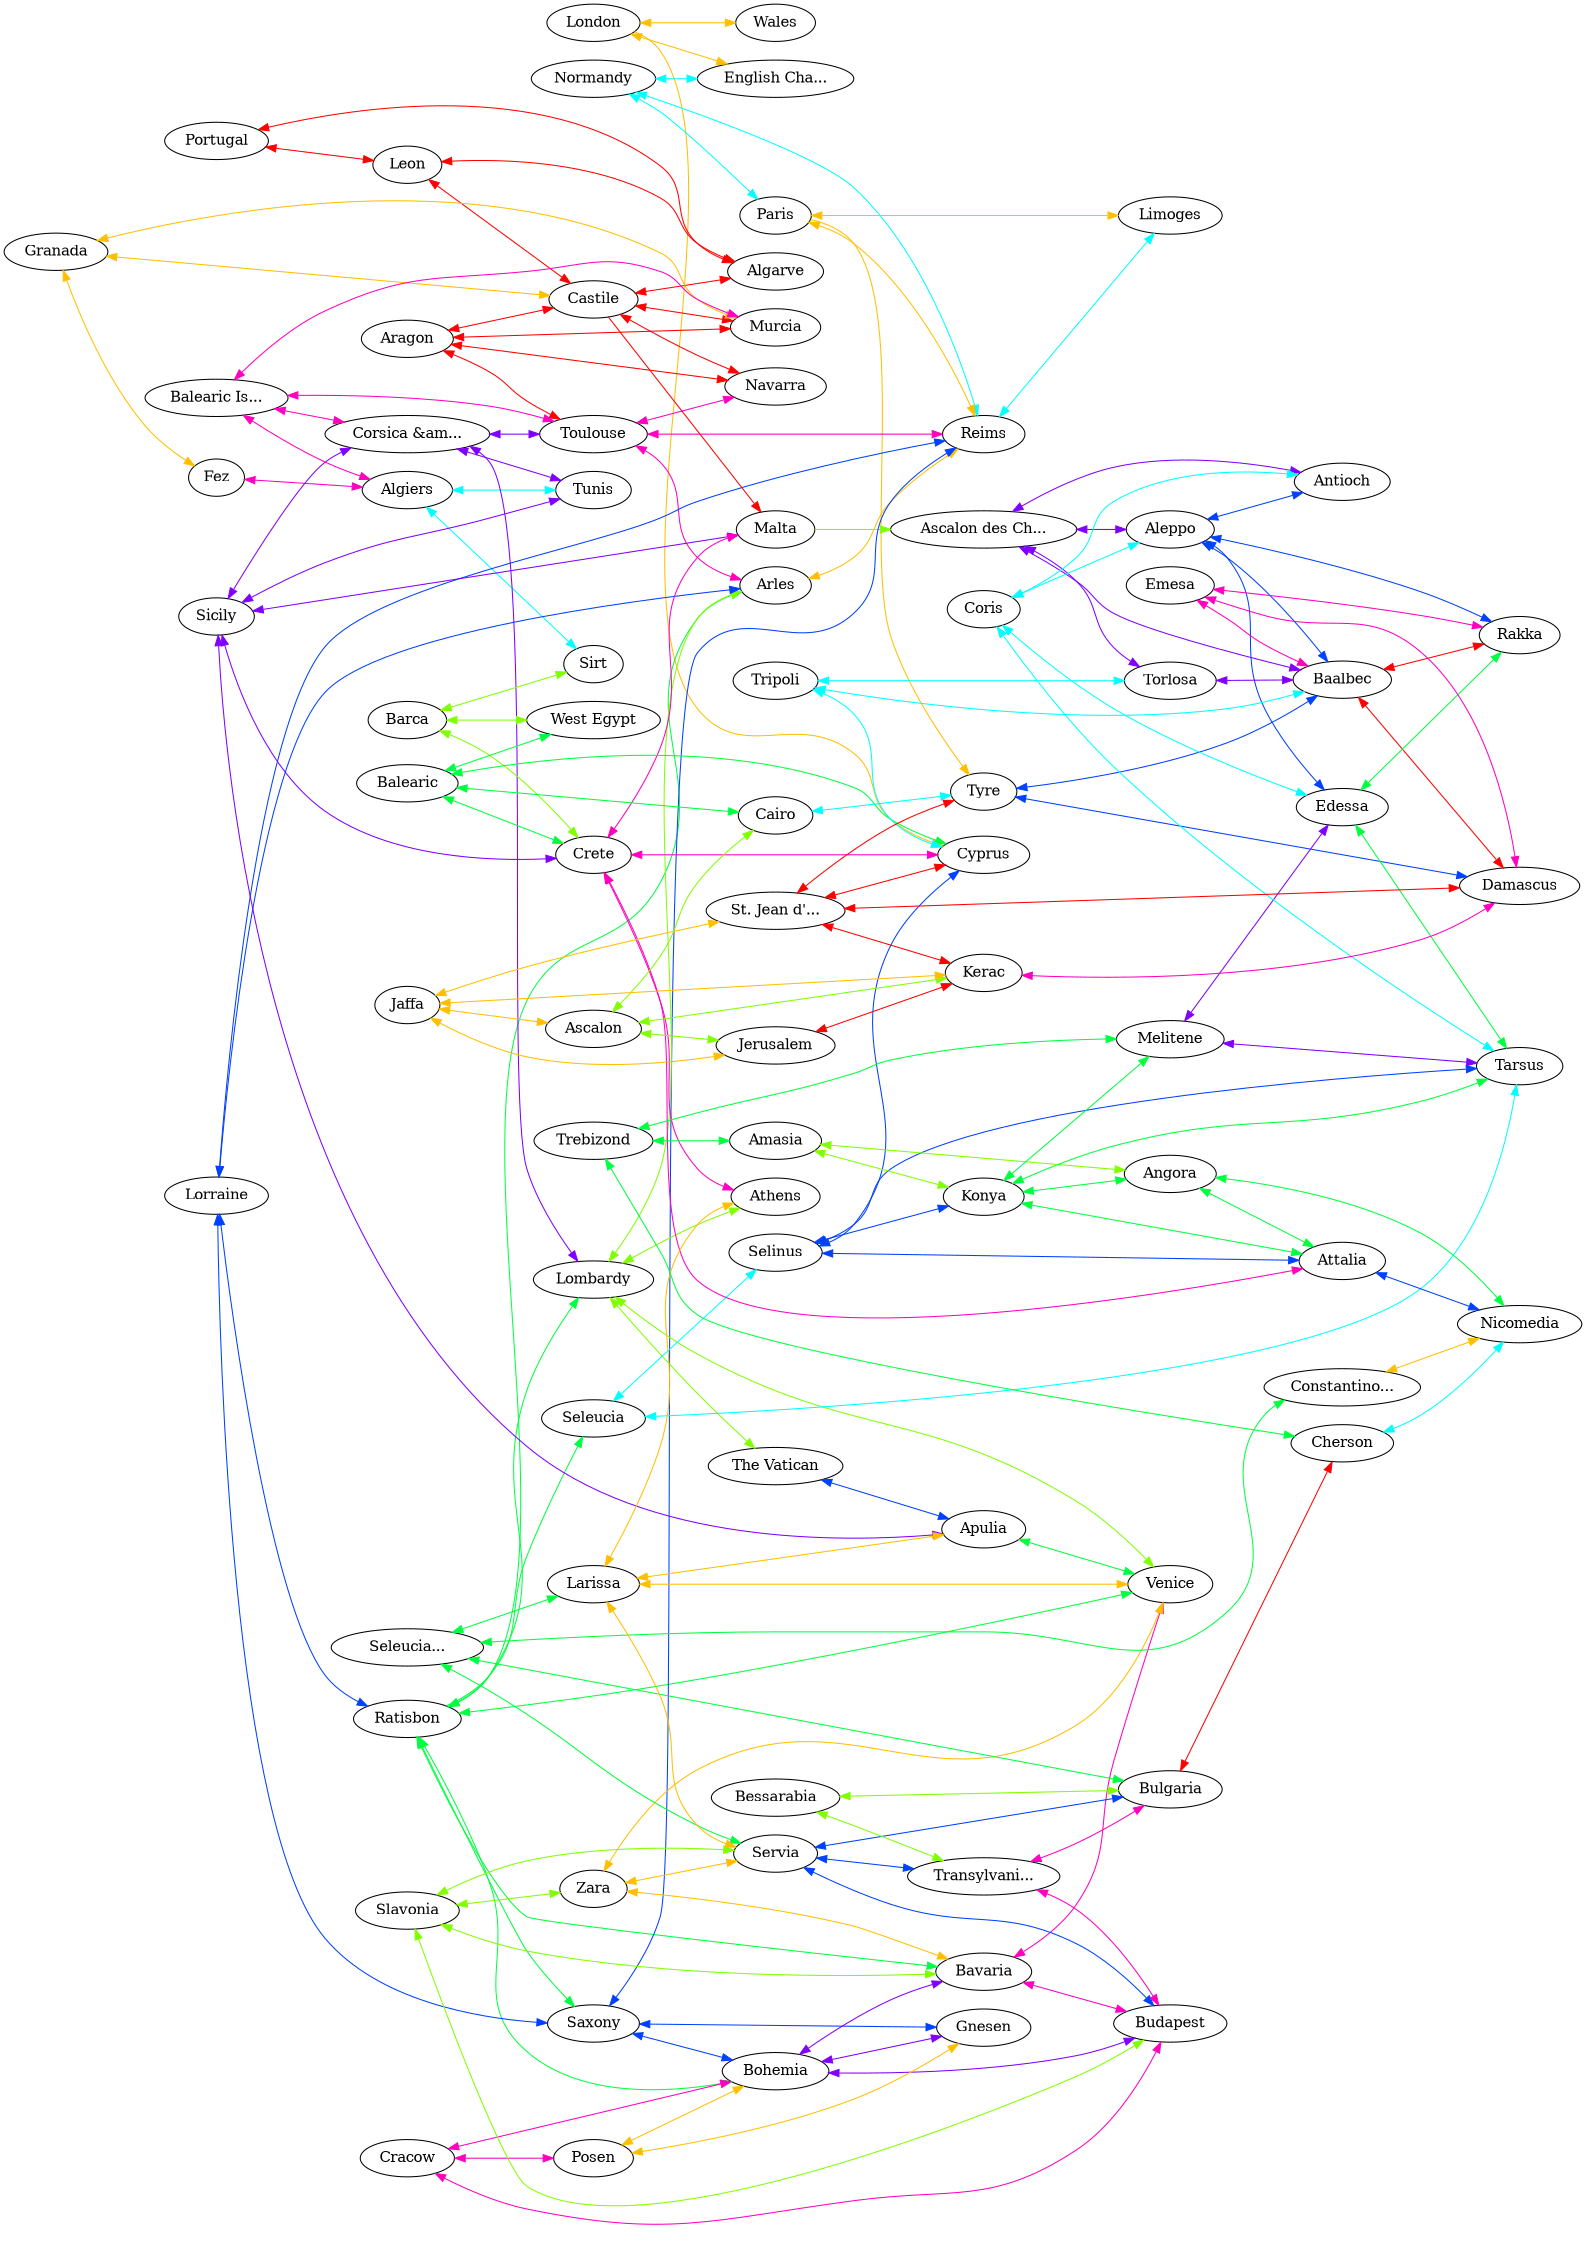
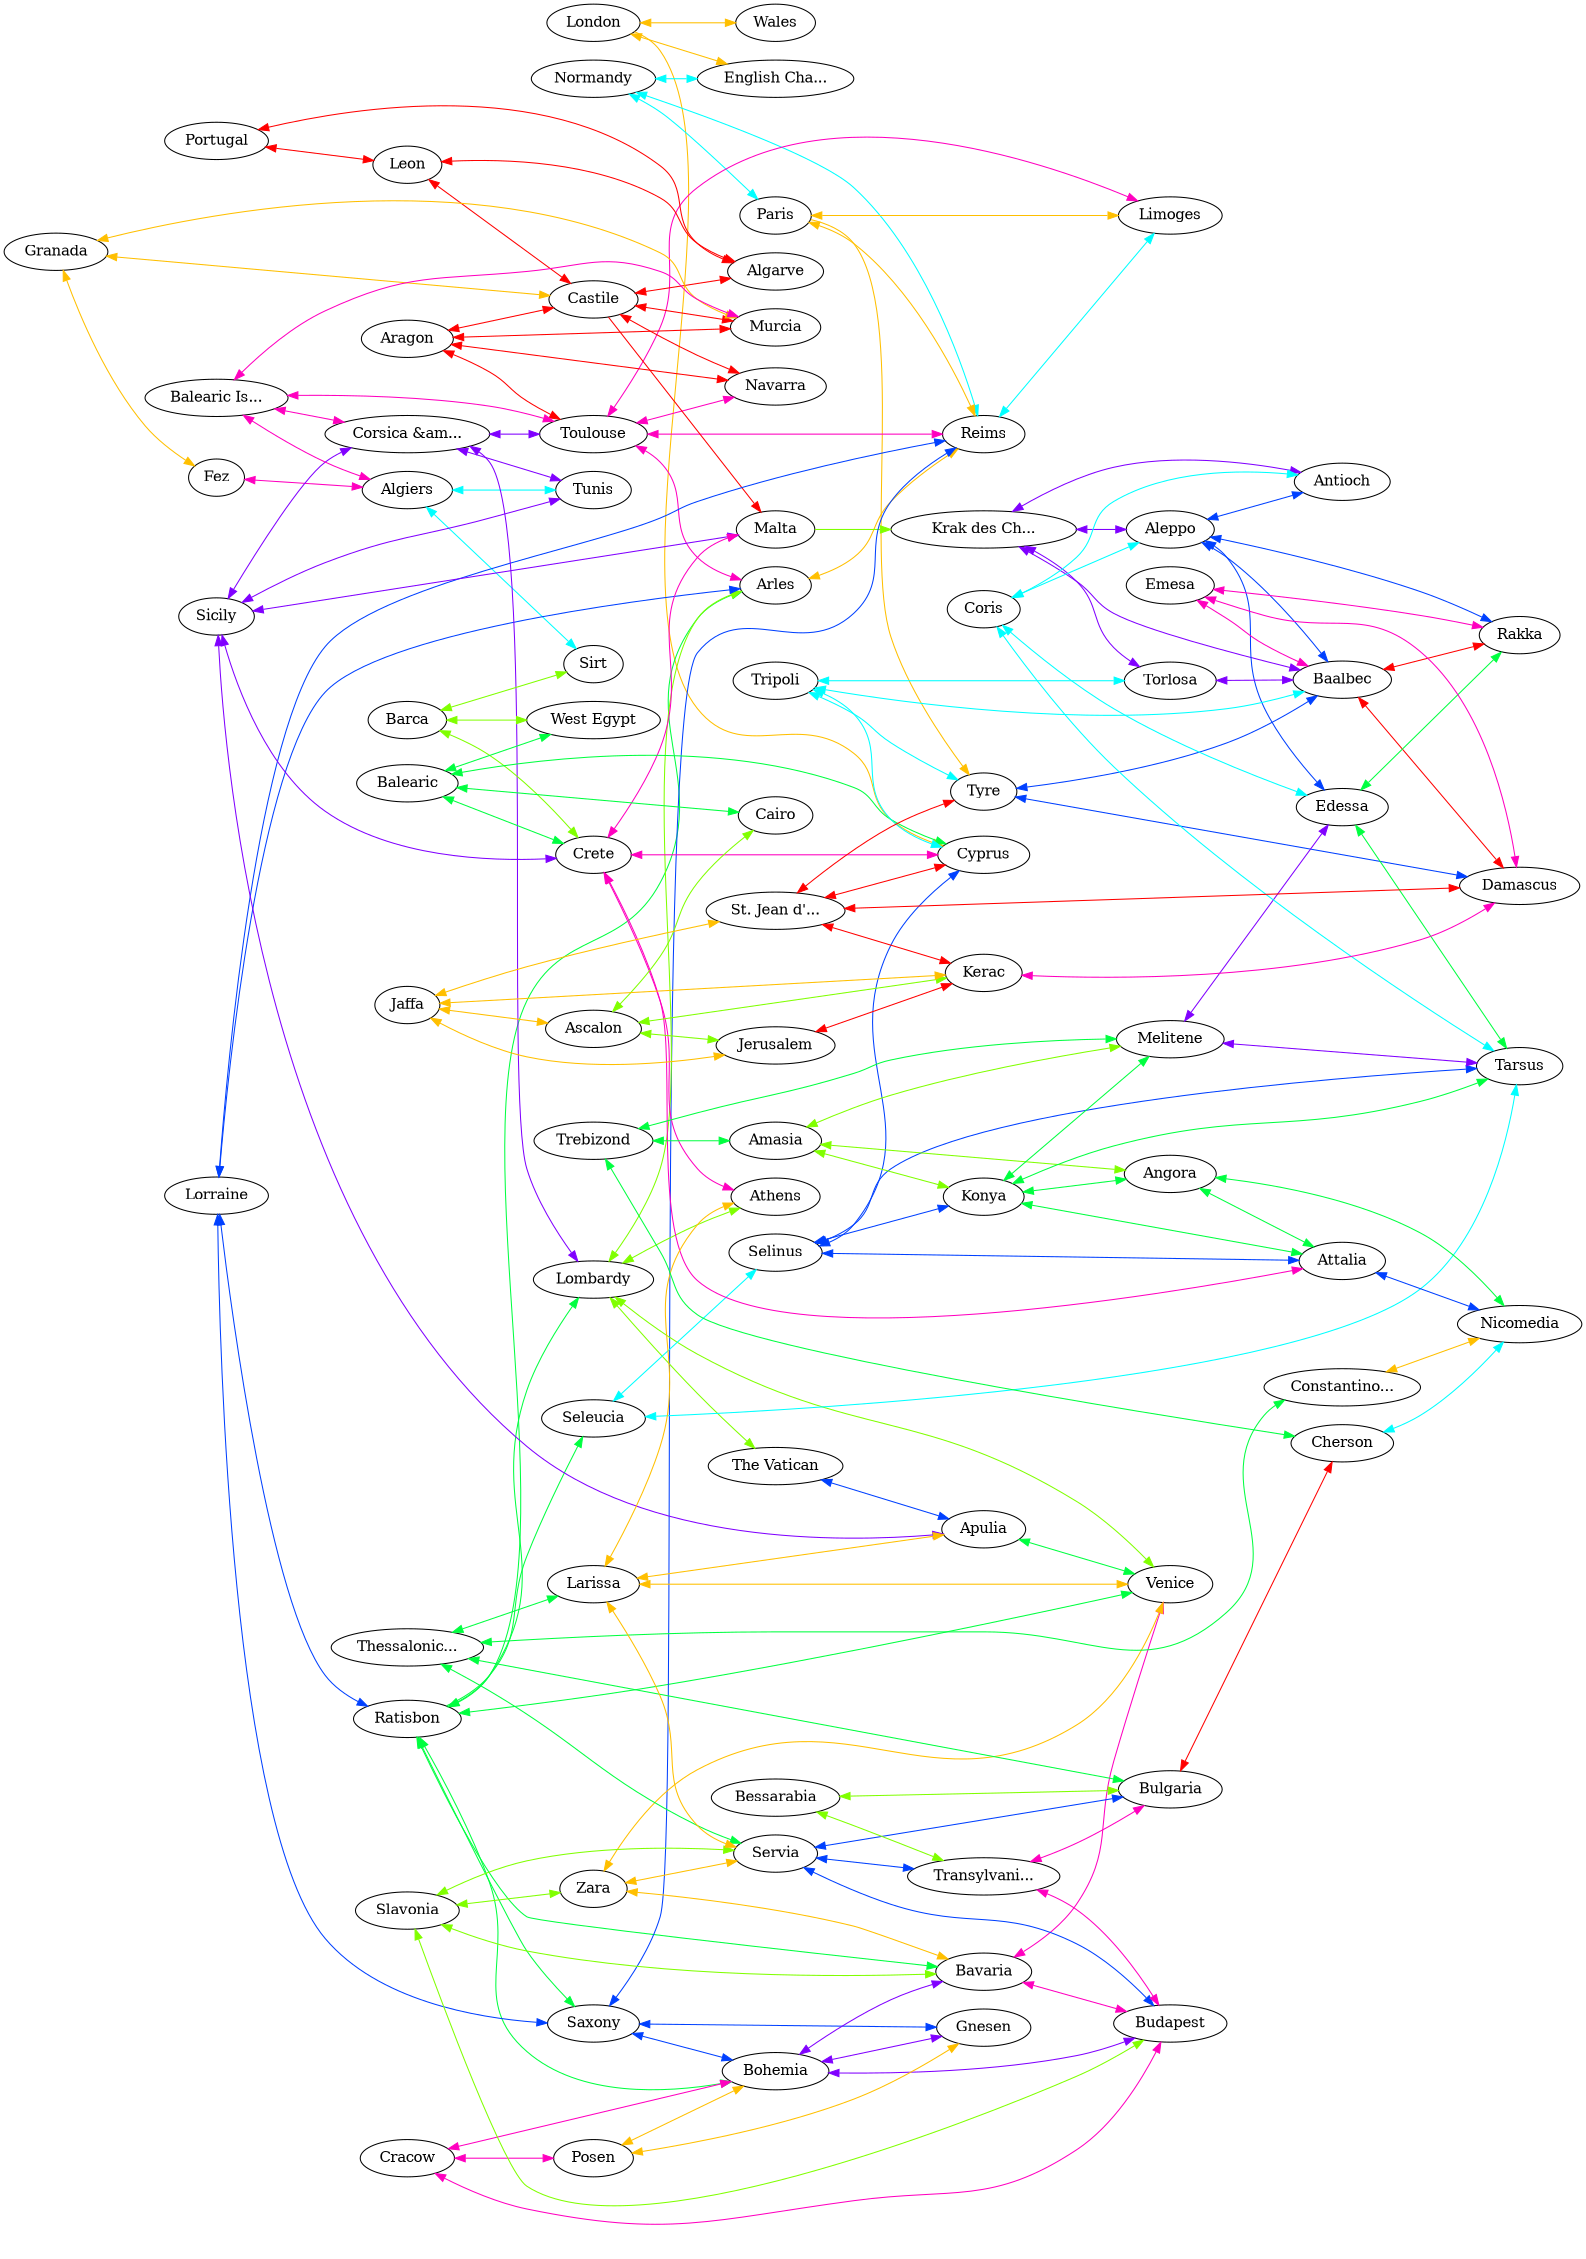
  graph {
    rankdir=LR
    edge [color="0.375,1,1" dir=both]
    n1 [label=London]
    n2 [label=Wales]
    n3 [label="English Cha..."]
    n4 [label=Cyprus]
    n5 [label=Normandy]
    n6 [label=Paris]
    n7 [label=Reims]
    n8 [label=Limoges]
    n9 [label=Tyre]
    n10 [label=Baalbec]
    n11 [label=Damascus]
    n12 [label=Toulouse]
    n13 [label=Navarra]
    n14 [label=Arles]
    n15 [label=Castile]
    n16 [label=Algarve]
    n17 [label=Murcia]
    n18 [label=Malta]
-   n19 [label="Ascalon des Ch..."]
+   n19 [label="Krak des Ch..."]
    n20 [label=Portugal]
    n21 [label=Leon]
    n22 [label=Aragon]
    n23 [label=Granada]
    n24 [label=Fez]
    n25 [label=Algiers]
    n26 [label=Ratisbon]
    n27 [label=Saxony]
    n28 [label=Bohemia]
    n29 [label=Bavaria]
    n30 [label=Lombardy]
    n31 [label=Venice]
    n32 [label=Seleucia]
    n33 [label=Gnesen]
    n34 [label=Budapest]
    n35 [label="The Vatican"]
    n36 [label=Athens]
    n37 [label=Tarsus]
    n38 [label=Selinus]
    n39 [label=Lorraine]
    n40 [label=Apulia]
    n41 [label="Corsica &am..."]
    n42 [label=Tunis]
    n43 [label=Posen]
    n44 [label=Cracow]
    n45 [label=Zara]
    n46 [label=Servia]
    n47 [label="Transylvani..."]
    n48 [label=Bulgaria]
    n49 [label=Slavonia]
    n50 [label=Cherson]
    n51 [label=Nicomedia]
    n52 [label=Bessarabia]
    n53 [label=Sicily]
    n54 [label=Crete]
    n55 [label=Attalia]
-   n56 [label="Seleucia..."]
+   n56 [label="Thessalonic..."]
    n57 [label=Larissa]
    n58 [label="Constantino..."]
    n59 [label=Trebizond]
    n60 [label=Amasia]
    n61 [label=Melitene]
    n62 [label=Konya]
    n63 [label=Angora]
    n64 [label=Edessa]
    n65 [label=Aleppo]
    n66 [label=Antioch]
    n67 [label=Torlosa]
    n68 [label=Sirt]
    n69 [label="Balearic Is..."]
    n70 [label=Barca]
    n71 [label="West Egypt"]
    n72 [label=Balearic]
    n73 [label=Cairo]
    n74 [label=Rakka]
    n75 [label=Emesa]
    n76 [label=Coris]
    n77 [label=Tripoli]
    n78 [label="St. Jean d'..."]
    n79 [label=Kerac]
    n80 [label=Ascalon]
    n81 [label=Jerusalem]
    n82 [label=Jaffa]
    n1 -- n2 [color="0.125,1,1"]
    n1 -- n3 [color="0.125,1,1"]
    n1 -- n4 [color="0.125,1,1" dir=forward]
    n5 -- n3 [color="0.5,1,1"]
    n5 -- n6 [color="0.5,1,1"]
    n5 -- n7 [color="0.5,1,1"]
    n6 -- n7 [color="0.125,1,1"]
    n6 -- n8 [color="0.125,1,1"]
    n6 -- n9 [color="0.125,1,1" dir=forward]
    n7 -- n8 [color="0.5,1,1"]
    n9 -- n10 [color="0.625,1,1"]
    n9 -- n11 [color="0.625,1,1"]
    n10 -- n11 [color="1,1,1"]
    n10 -- n74 [color="1,1,1"]
    n12 -- n7 [color="0.875,1,1"]
+   n12 -- n8 [color="0.875,1,1"]
    n12 -- n13 [color="0.875,1,1"]
    n12 -- n14 [color="0.875,1,1"]
    n14 -- n7 [color="0.125,1,1"]
    n15 -- n13 [color="1,1,1"]
    n15 -- n16 [color="1,1,1"]
    n15 -- n17 [color="1,1,1"]
    n15 -- n18 [color="1,1,1" dir=forward]
    n18 -- n19 [color="0.25,1,1" dir=forward]
    n19 -- n10 [color="0.75,1,1"]
    n19 -- n65 [color="0.75,1,1"]
    n19 -- n66 [color="0.75,1,1"]
    n19 -- n67 [color="0.75,1,1"]
    n20 -- n16 [color="1,1,1"]
    n20 -- n21 [color="1,1,1"]
    n21 -- n15 [color="1,1,1"]
    n21 -- n16 [color="1,1,1"]
    n22 -- n12 [color="1,1,1"]
    n22 -- n13 [color="1,1,1"]
    n22 -- n15 [color="1,1,1"]
    n22 -- n17 [color="1,1,1"]
    n23 -- n15 [color="0.125,1,1"]
    n23 -- n17 [color="0.125,1,1"]
    n23 -- n24 [color="0.125,1,1"]
    n24 -- n25 [color="0.875,1,1"]
    n25 -- n42 [color="0.5,1,1"]
    n25 -- n68 [color="0.5,1,1"]
    n26 -- n14
    n26 -- n27
    n26 -- n28
    n26 -- n29
    n26 -- n30
    n26 -- n31
    n26 -- n32 [dir=forward]
    n27 -- n7 [color="0.625,1,1"]
    n27 -- n28 [color="0.625,1,1"]
    n27 -- n33 [color="0.625,1,1"]
    n28 -- n29 [color="0.75,1,1"]
    n28 -- n33 [color="0.75,1,1"]
    n28 -- n34 [color="0.75,1,1"]
    n29 -- n31 [color="0.875,1,1"]
    n29 -- n34 [color="0.875,1,1"]
    n30 -- n14 [color="0.25,1,1"]
    n30 -- n31 [color="0.25,1,1"]
    n30 -- n35 [color="0.25,1,1"]
    n30 -- n36 [color="0.25,1,1"]
    n32 -- n37 [color="0.5,1,1"]
    n32 -- n38 [color="0.5,1,1"]
    n35 -- n40 [color="0.625,1,1"]
    n38 -- n4 [color="0.625,1,1"]
    n38 -- n37 [color="0.625,1,1"]
    n38 -- n55 [color="0.625,1,1"]
    n38 -- n62 [color="0.625,1,1"]
    n39 -- n7 [color="0.625,1,1"]
    n39 -- n14 [color="0.625,1,1"]
    n39 -- n26 [color="0.625,1,1"]
    n39 -- n27 [color="0.625,1,1"]
    n40 -- n31
    n41 -- n12 [color="0.75,1,1"]
    n41 -- n30 [color="0.75,1,1"]
    n41 -- n42 [color="0.75,1,1"]
    n43 -- n28 [color="0.125,1,1"]
    n43 -- n33 [color="0.125,1,1"]
    n44 -- n28 [color="0.875,1,1"]
    n44 -- n34 [color="0.875,1,1"]
    n44 -- n43 [color="0.875,1,1"]
    n45 -- n29 [color="0.125,1,1"]
    n45 -- n31 [color="0.125,1,1"]
    n45 -- n46 [color="0.125,1,1"]
    n46 -- n34 [color="0.625,1,1"]
    n46 -- n47 [color="0.625,1,1"]
    n46 -- n48 [color="0.625,1,1"]
    n47 -- n34 [color="0.875,1,1"]
    n47 -- n48 [color="0.875,1,1"]
    n48 -- n50 [color="1,1,1"]
    n49 -- n29 [color="0.25,1,1"]
    n49 -- n34 [color="0.25,1,1"]
    n49 -- n45 [color="0.25,1,1"]
    n49 -- n46 [color="0.25,1,1"]
    n50 -- n51 [color="0.5,1,1"]
    n52 -- n47 [color="0.25,1,1"]
    n52 -- n48 [color="0.25,1,1"]
    n53 -- n18 [color="0.75,1,1"]
    n53 -- n40 [color="0.75,1,1"]
    n53 -- n41 [color="0.75,1,1"]
    n53 -- n42 [color="0.75,1,1"]
    n53 -- n54 [color="0.75,1,1"]
    n54 -- n4 [color="0.875,1,1"]
    n54 -- n18 [color="0.875,1,1"]
    n54 -- n36 [color="0.875,1,1"]
    n54 -- n55 [color="0.875,1,1"]
    n55 -- n51 [color="0.625,1,1"]
    n56 -- n46
    n56 -- n48
    n56 -- n57
    n56 -- n58
    n57 -- n31 [color="0.125,1,1"]
    n57 -- n36 [color="0.125,1,1"]
    n57 -- n40 [color="0.125,1,1"]
    n57 -- n46 [color="0.125,1,1"]
    n58 -- n51 [color="0.125,1,1"]
    n59 -- n50
    n59 -- n60
    n59 -- n61
+   n60 -- n61 [color="0.25,1,1"]
    n60 -- n62 [color="0.25,1,1"]
    n60 -- n63 [color="0.25,1,1"]
    n61 -- n37 [color="0.75,1,1"]
    n61 -- n64 [color="0.75,1,1"]
    n62 -- n37
    n62 -- n55
    n62 -- n61
    n62 -- n63
    n63 -- n51
    n63 -- n55
    n64 -- n37
    n64 -- n74
    n65 -- n10 [color="0.625,1,1"]
    n65 -- n64 [color="0.625,1,1"]
    n65 -- n66 [color="0.625,1,1"]
    n65 -- n74 [color="0.625,1,1"]
    n67 -- n10 [color="0.75,1,1"]
    n69 -- n12 [color="0.875,1,1"]
    n69 -- n17 [color="0.875,1,1"]
    n69 -- n25 [color="0.875,1,1"]
    n69 -- n41 [color="0.875,1,1"]
    n70 -- n54 [color="0.25,1,1"]
    n70 -- n68 [color="0.25,1,1"]
    n70 -- n71 [color="0.25,1,1"]
    n72 -- n4
    n72 -- n54
    n72 -- n71
    n72 -- n73
    n75 -- n10 [color="0.875,1,1"]
    n75 -- n11 [color="0.875,1,1"]
    n75 -- n74 [color="0.875,1,1"]
    n76 -- n37 [color="0.5,1,1"]
    n76 -- n64 [color="0.5,1,1"]
    n76 -- n65 [color="0.5,1,1"]
    n76 -- n66 [color="0.5,1,1"]
    n77 -- n4 [color="0.5,1,1"]
-   n73 -- n9 [color="0.5,1,1"]
+   n77 -- n9 [color="0.5,1,1"]
    n77 -- n10 [color="0.5,1,1"]
    n77 -- n67 [color="0.5,1,1"]
    n78 -- n4 [color="1,1,1"]
    n78 -- n9 [color="1,1,1"]
    n78 -- n11 [color="1,1,1"]
    n78 -- n79 [color="1,1,1"]
    n79 -- n11 [color="0.875,1,1"]
    n80 -- n73 [color="0.25,1,1"]
    n80 -- n79 [color="0.25,1,1"]
    n80 -- n81 [color="0.25,1,1"]
    n81 -- n79 [color="1,1,1"]
    n82 -- n78 [color="0.125,1,1"]
    n82 -- n79 [color="0.125,1,1"]
    n82 -- n80 [color="0.125,1,1"]
    n82 -- n81 [color="0.125,1,1"]
  }
